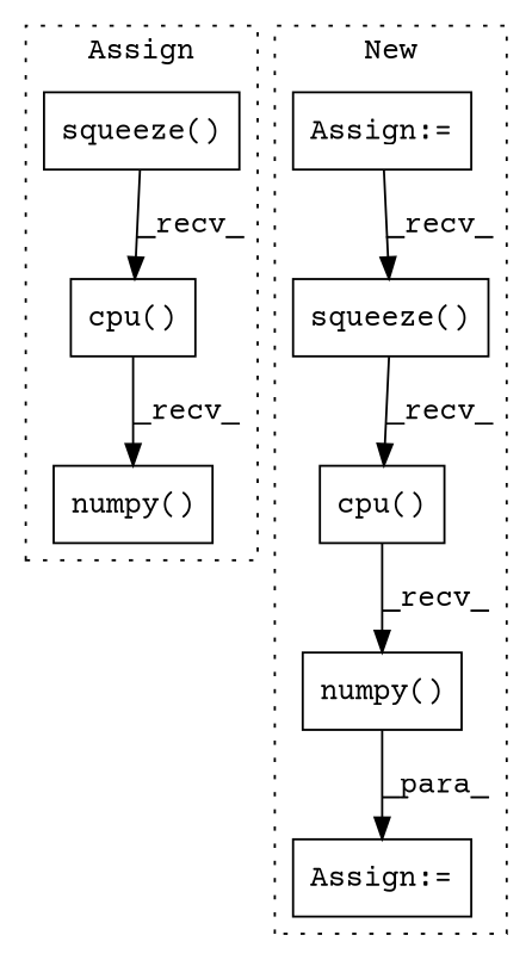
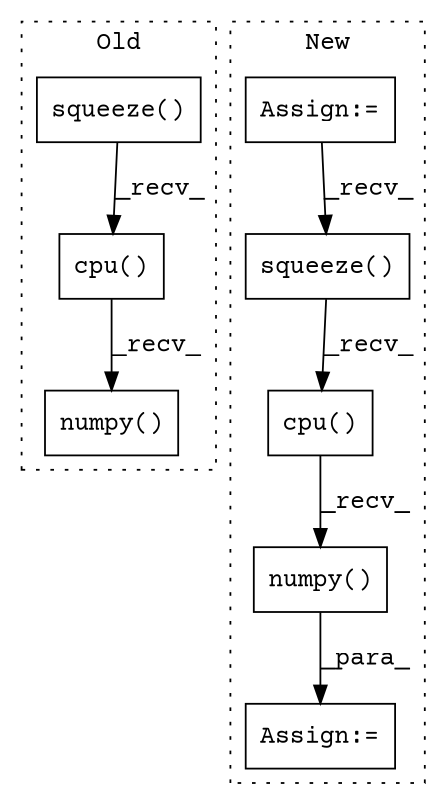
  digraph {
    fontname="Courier Prime"
    node [a=75 l=3 s=2277 shape=box fontname="Courier Prime"]
    edge [fontname="Courier Prime"]
    n1 [l=34 label="squeeze()"]
    n2 [l=49 label="cpu()"]
    n3 [l=57 label="numpy()"]
    n4 [l=31 label="cpu()" s=3767]
    n5 [l=39 label="numpy()" s=3767]
    n6 [l=16 label="squeeze()" s=3767]
    n7 [a=68 label="Assign:=" s=3764]
    n8 [a=68 label="Assign:=" s=3729]
    subgraph cluster_1 {
-     label=Assign
+     label=Old
      style=dotted
      n1
      n2
      n3
    }
    subgraph cluster_2 {
      label=New
      style=dotted
      n4
      n5
      n6
      n7
      n8
    }
    n1 -> n2 [label=_recv_]
    n2 -> n3 [label=_recv_]
    n4 -> n5 [label=_recv_]
    n5 -> n7 [label=_para_]
    n6 -> n4 [label=_recv_]
    n8 -> n6 [label=_recv_]
  }
